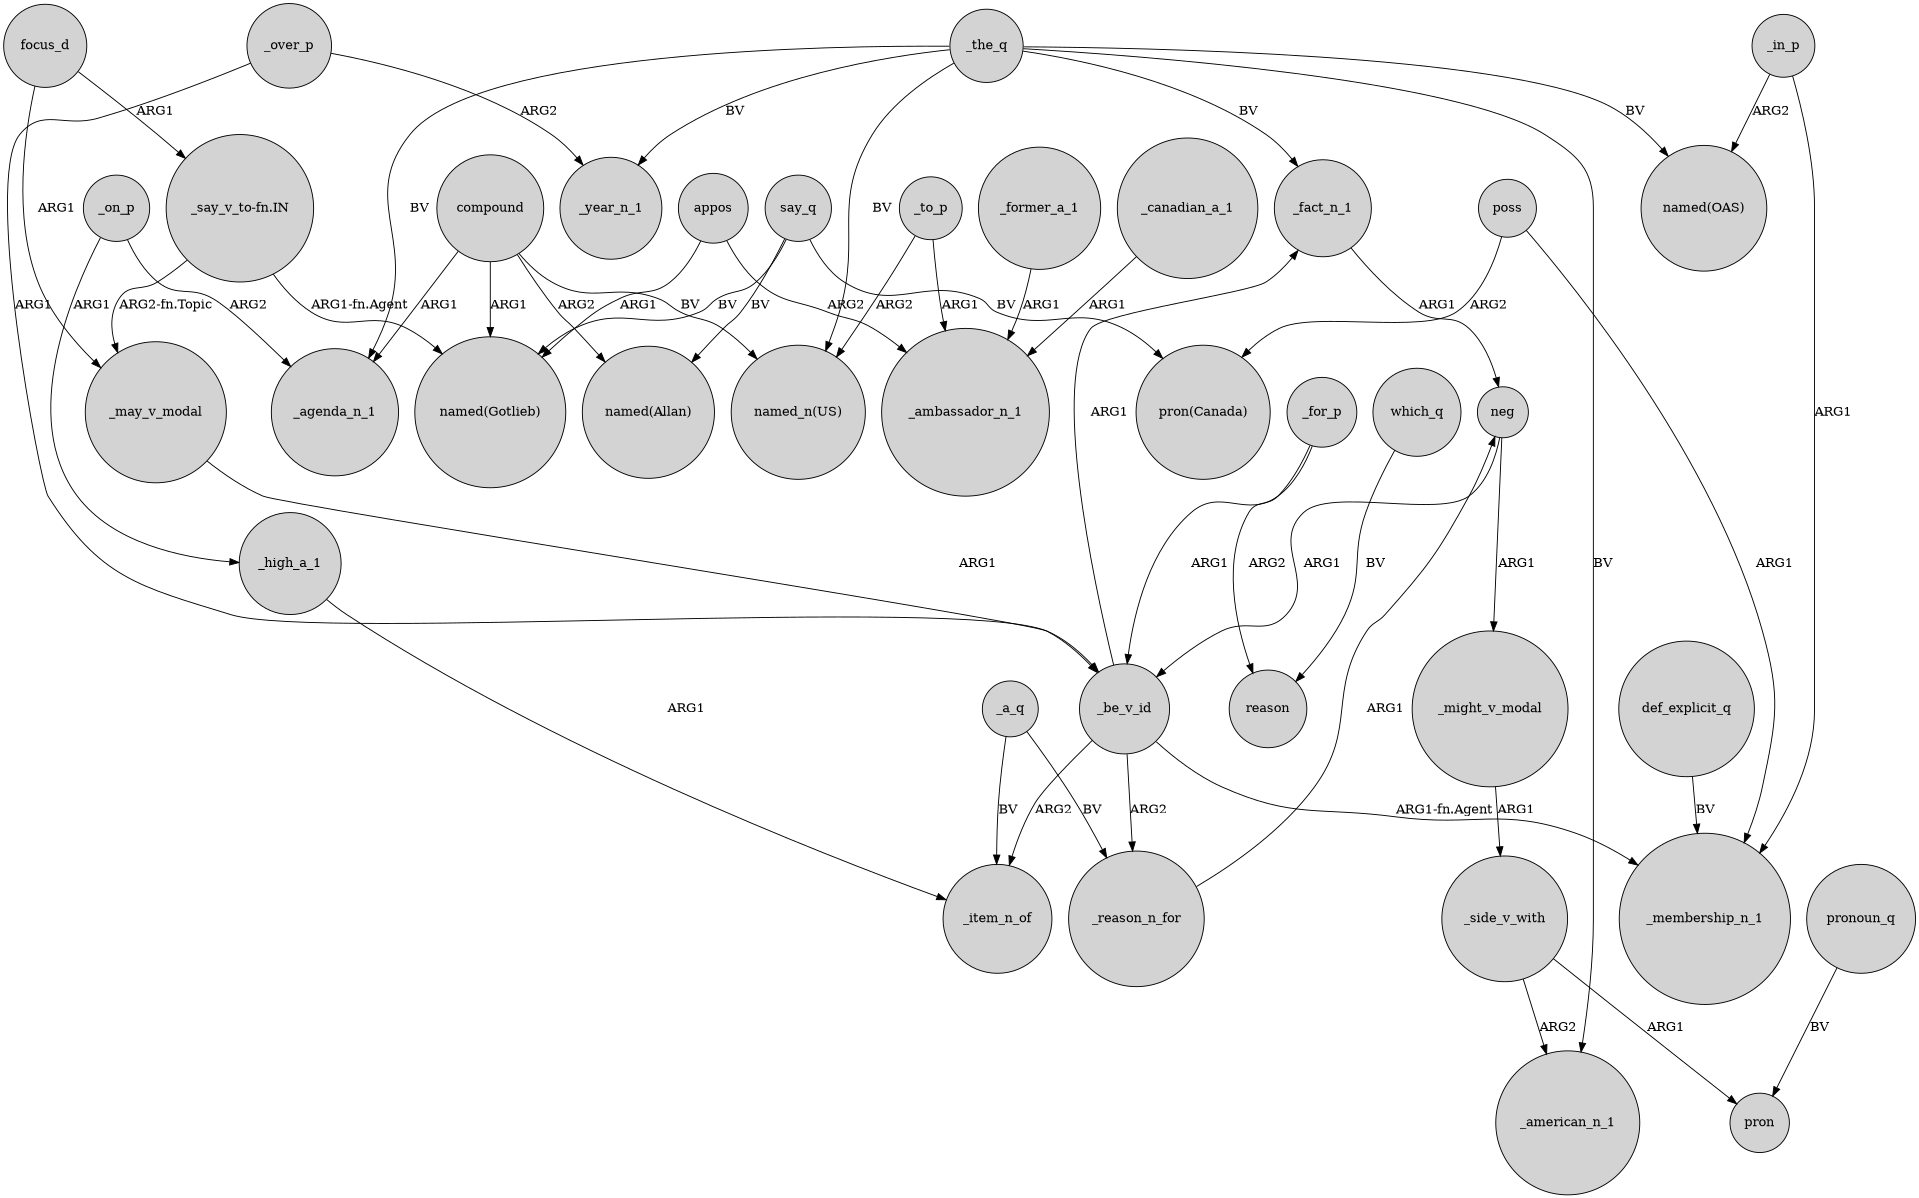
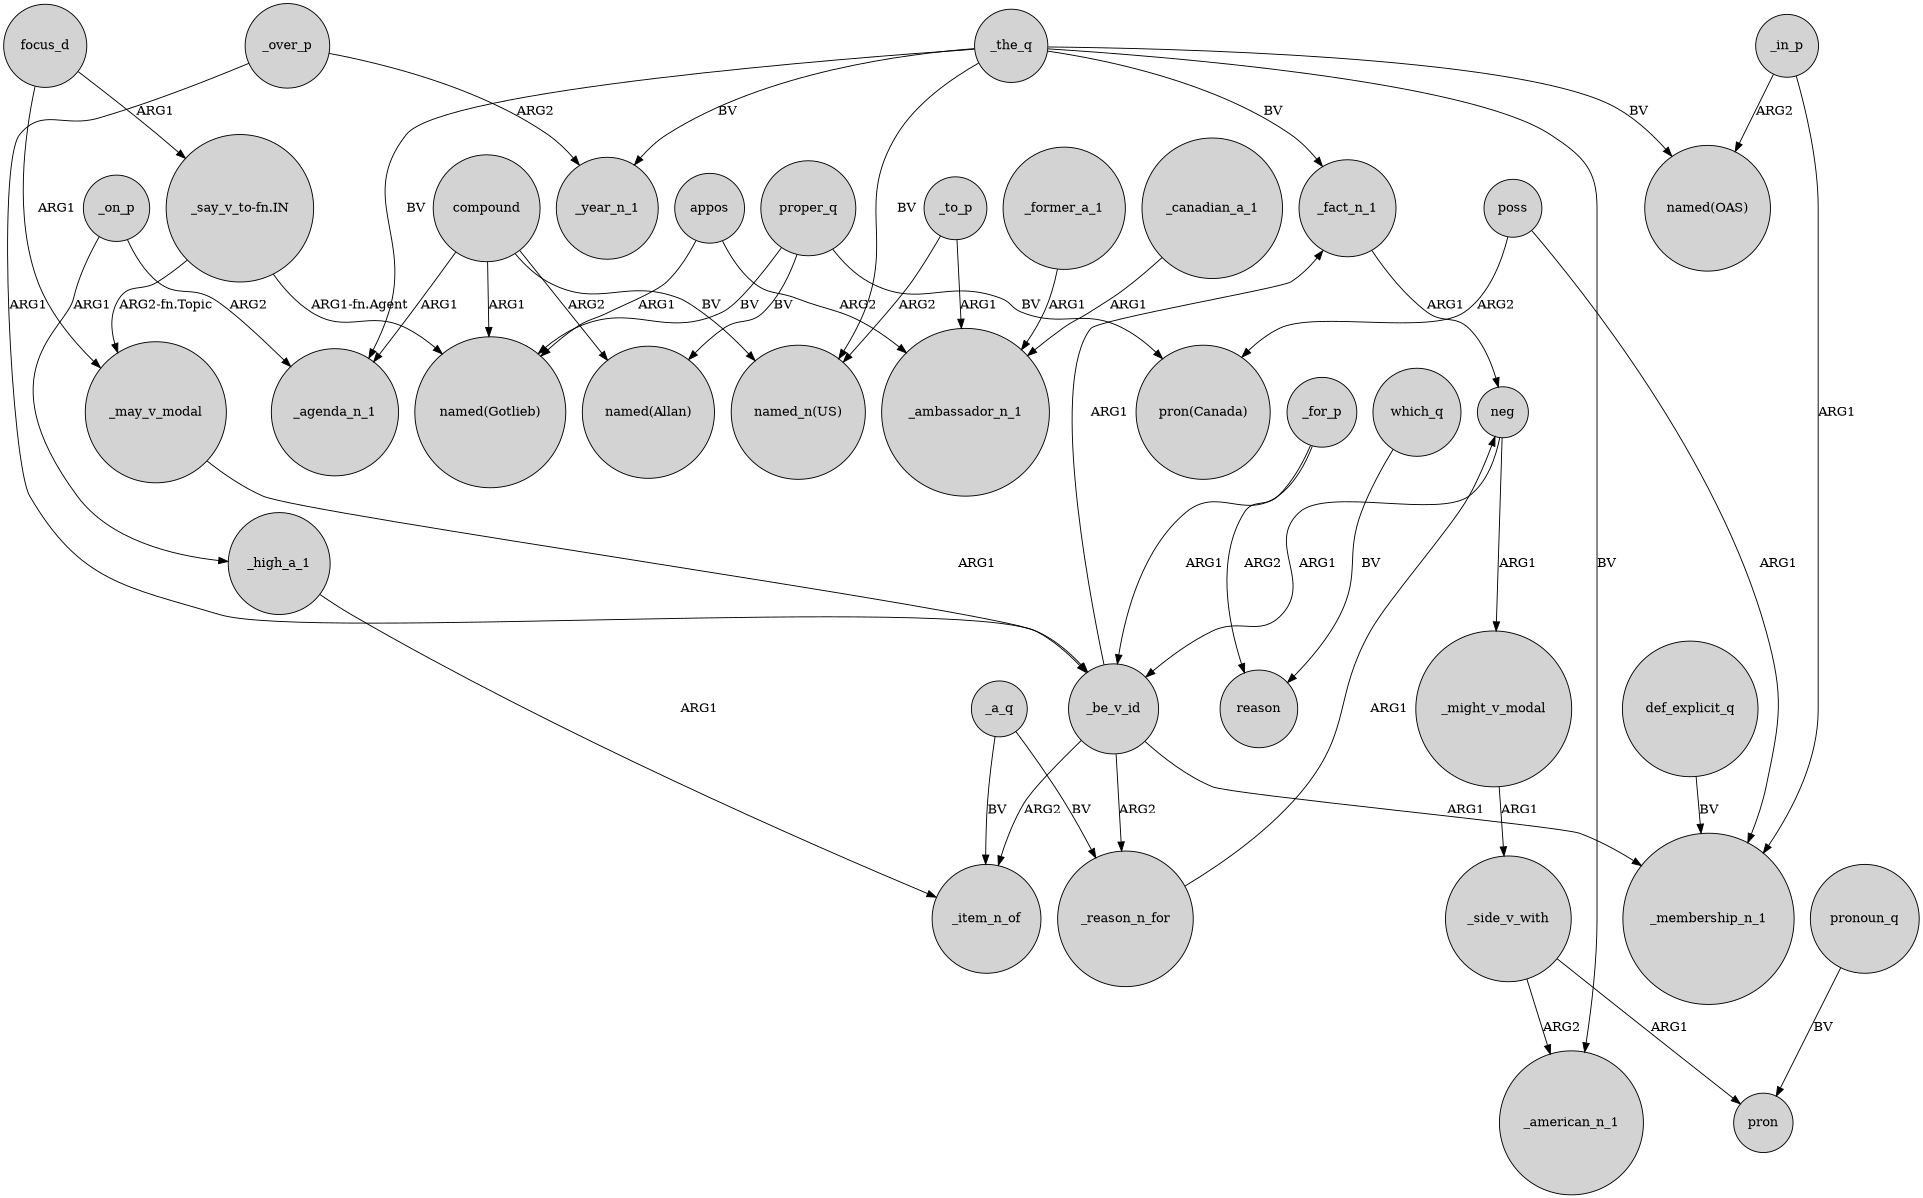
  digraph {
    node [shape=circle style=filled]
    compound
    _agenda_n_1
    "named(Gotlieb)"
    "named_n(US)"
    "named(Allan)"
    "_say_v_to-fn.IN"
    _may_v_modal
    _be_v_id
    appos
    _ambassador_n_1
-   proper_q [label=say_q]
+   proper_q
    n12 [label="pron(Canada)"]
    _membership_n_1
    _item_n_of
    _reason_n_for
    _fact_n_1
    neg
    _high_a_1
    _for_p
    reason
    focus_d
    _the_q
    _american_n_1
    "named(OAS)"
    _year_n_1
    _a_q
    _might_v_modal
    _on_p
    def_explicit_q
    _to_p
    _side_v_with
    pron
    which_q
    pronoun_q
    _in_p
    _former_a_1
    poss
    _canadian_a_1
    _over_p
    compound -> _agenda_n_1 [label=ARG1]
    compound -> "named(Gotlieb)" [label=ARG1]
    compound -> "named_n(US)" [label=BV]
    compound -> "named(Allan)" [label=ARG2]
    "_say_v_to-fn.IN" -> "named(Gotlieb)" [label="ARG1-fn.Agent"]
    "_say_v_to-fn.IN" -> _may_v_modal [label="ARG2-fn.Topic"]
    _may_v_modal -> _be_v_id [label=ARG1]
-   _be_v_id -> _membership_n_1 [label="ARG1-fn.Agent"]
+   _be_v_id -> _membership_n_1 [label=ARG1]
    _be_v_id -> _item_n_of [label=ARG2]
    _be_v_id -> _reason_n_for [label=ARG2]
    _be_v_id -> _fact_n_1 [label=ARG1]
    appos -> "named(Gotlieb)" [label=ARG1]
    appos -> _ambassador_n_1 [label=ARG2]
    proper_q -> "named(Gotlieb)" [label=BV]
    proper_q -> "named(Allan)" [label=BV]
    proper_q -> n12 [label=BV]
    _reason_n_for -> neg [label=ARG1]
    _fact_n_1 -> neg [label=ARG1]
    neg -> _be_v_id [label=ARG1]
    neg -> _might_v_modal [label=ARG1]
    _high_a_1 -> _item_n_of [label=ARG1]
    _for_p -> _be_v_id [label=ARG1]
    _for_p -> reason [label=ARG2]
    focus_d -> "_say_v_to-fn.IN" [label=ARG1]
    focus_d -> _may_v_modal [label=ARG1]
    _the_q -> _agenda_n_1 [label=BV]
    _the_q -> "named_n(US)" [label=BV]
    _the_q -> _fact_n_1 [label=BV]
    _the_q -> _american_n_1 [label=BV]
    _the_q -> "named(OAS)" [label=BV]
    _the_q -> _year_n_1 [label=BV]
    _a_q -> _item_n_of [label=BV]
    _a_q -> _reason_n_for [label=BV]
    _might_v_modal -> _side_v_with [label=ARG1]
    _on_p -> _agenda_n_1 [label=ARG2]
    _on_p -> _high_a_1 [label=ARG1]
    def_explicit_q -> _membership_n_1 [label=BV]
    _to_p -> "named_n(US)" [label=ARG2]
    _to_p -> _ambassador_n_1 [label=ARG1]
    _side_v_with -> _american_n_1 [label=ARG2]
    _side_v_with -> pron [label=ARG1]
    which_q -> reason [label=BV]
    pronoun_q -> pron [label=BV]
    _in_p -> _membership_n_1 [label=ARG1]
    _in_p -> "named(OAS)" [label=ARG2]
    _former_a_1 -> _ambassador_n_1 [label=ARG1]
    poss -> n12 [label=ARG2]
    poss -> _membership_n_1 [label=ARG1]
    _canadian_a_1 -> _ambassador_n_1 [label=ARG1]
    _over_p -> _be_v_id [label=ARG1]
    _over_p -> _year_n_1 [label=ARG2]
  }
